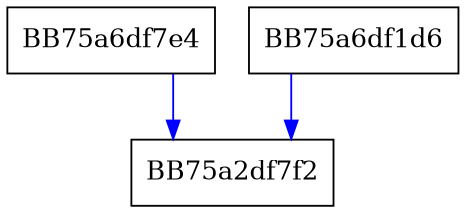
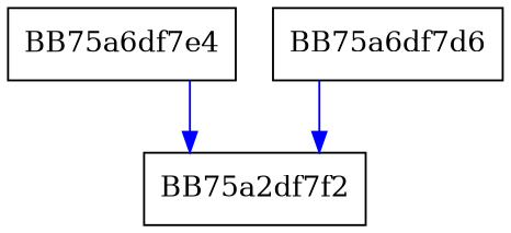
  digraph {
    splines=ortho
    node [shape=box]
    edge [color=blue]
    n1 [label=BB75a2df7f2]
    BB75a6df7e4
-   BB75a6df7d6 [label=BB75a6df1d6]
+   BB75a6df7d6
    BB75a6df7e4 -> n1
    BB75a6df7d6 -> n1
  }
